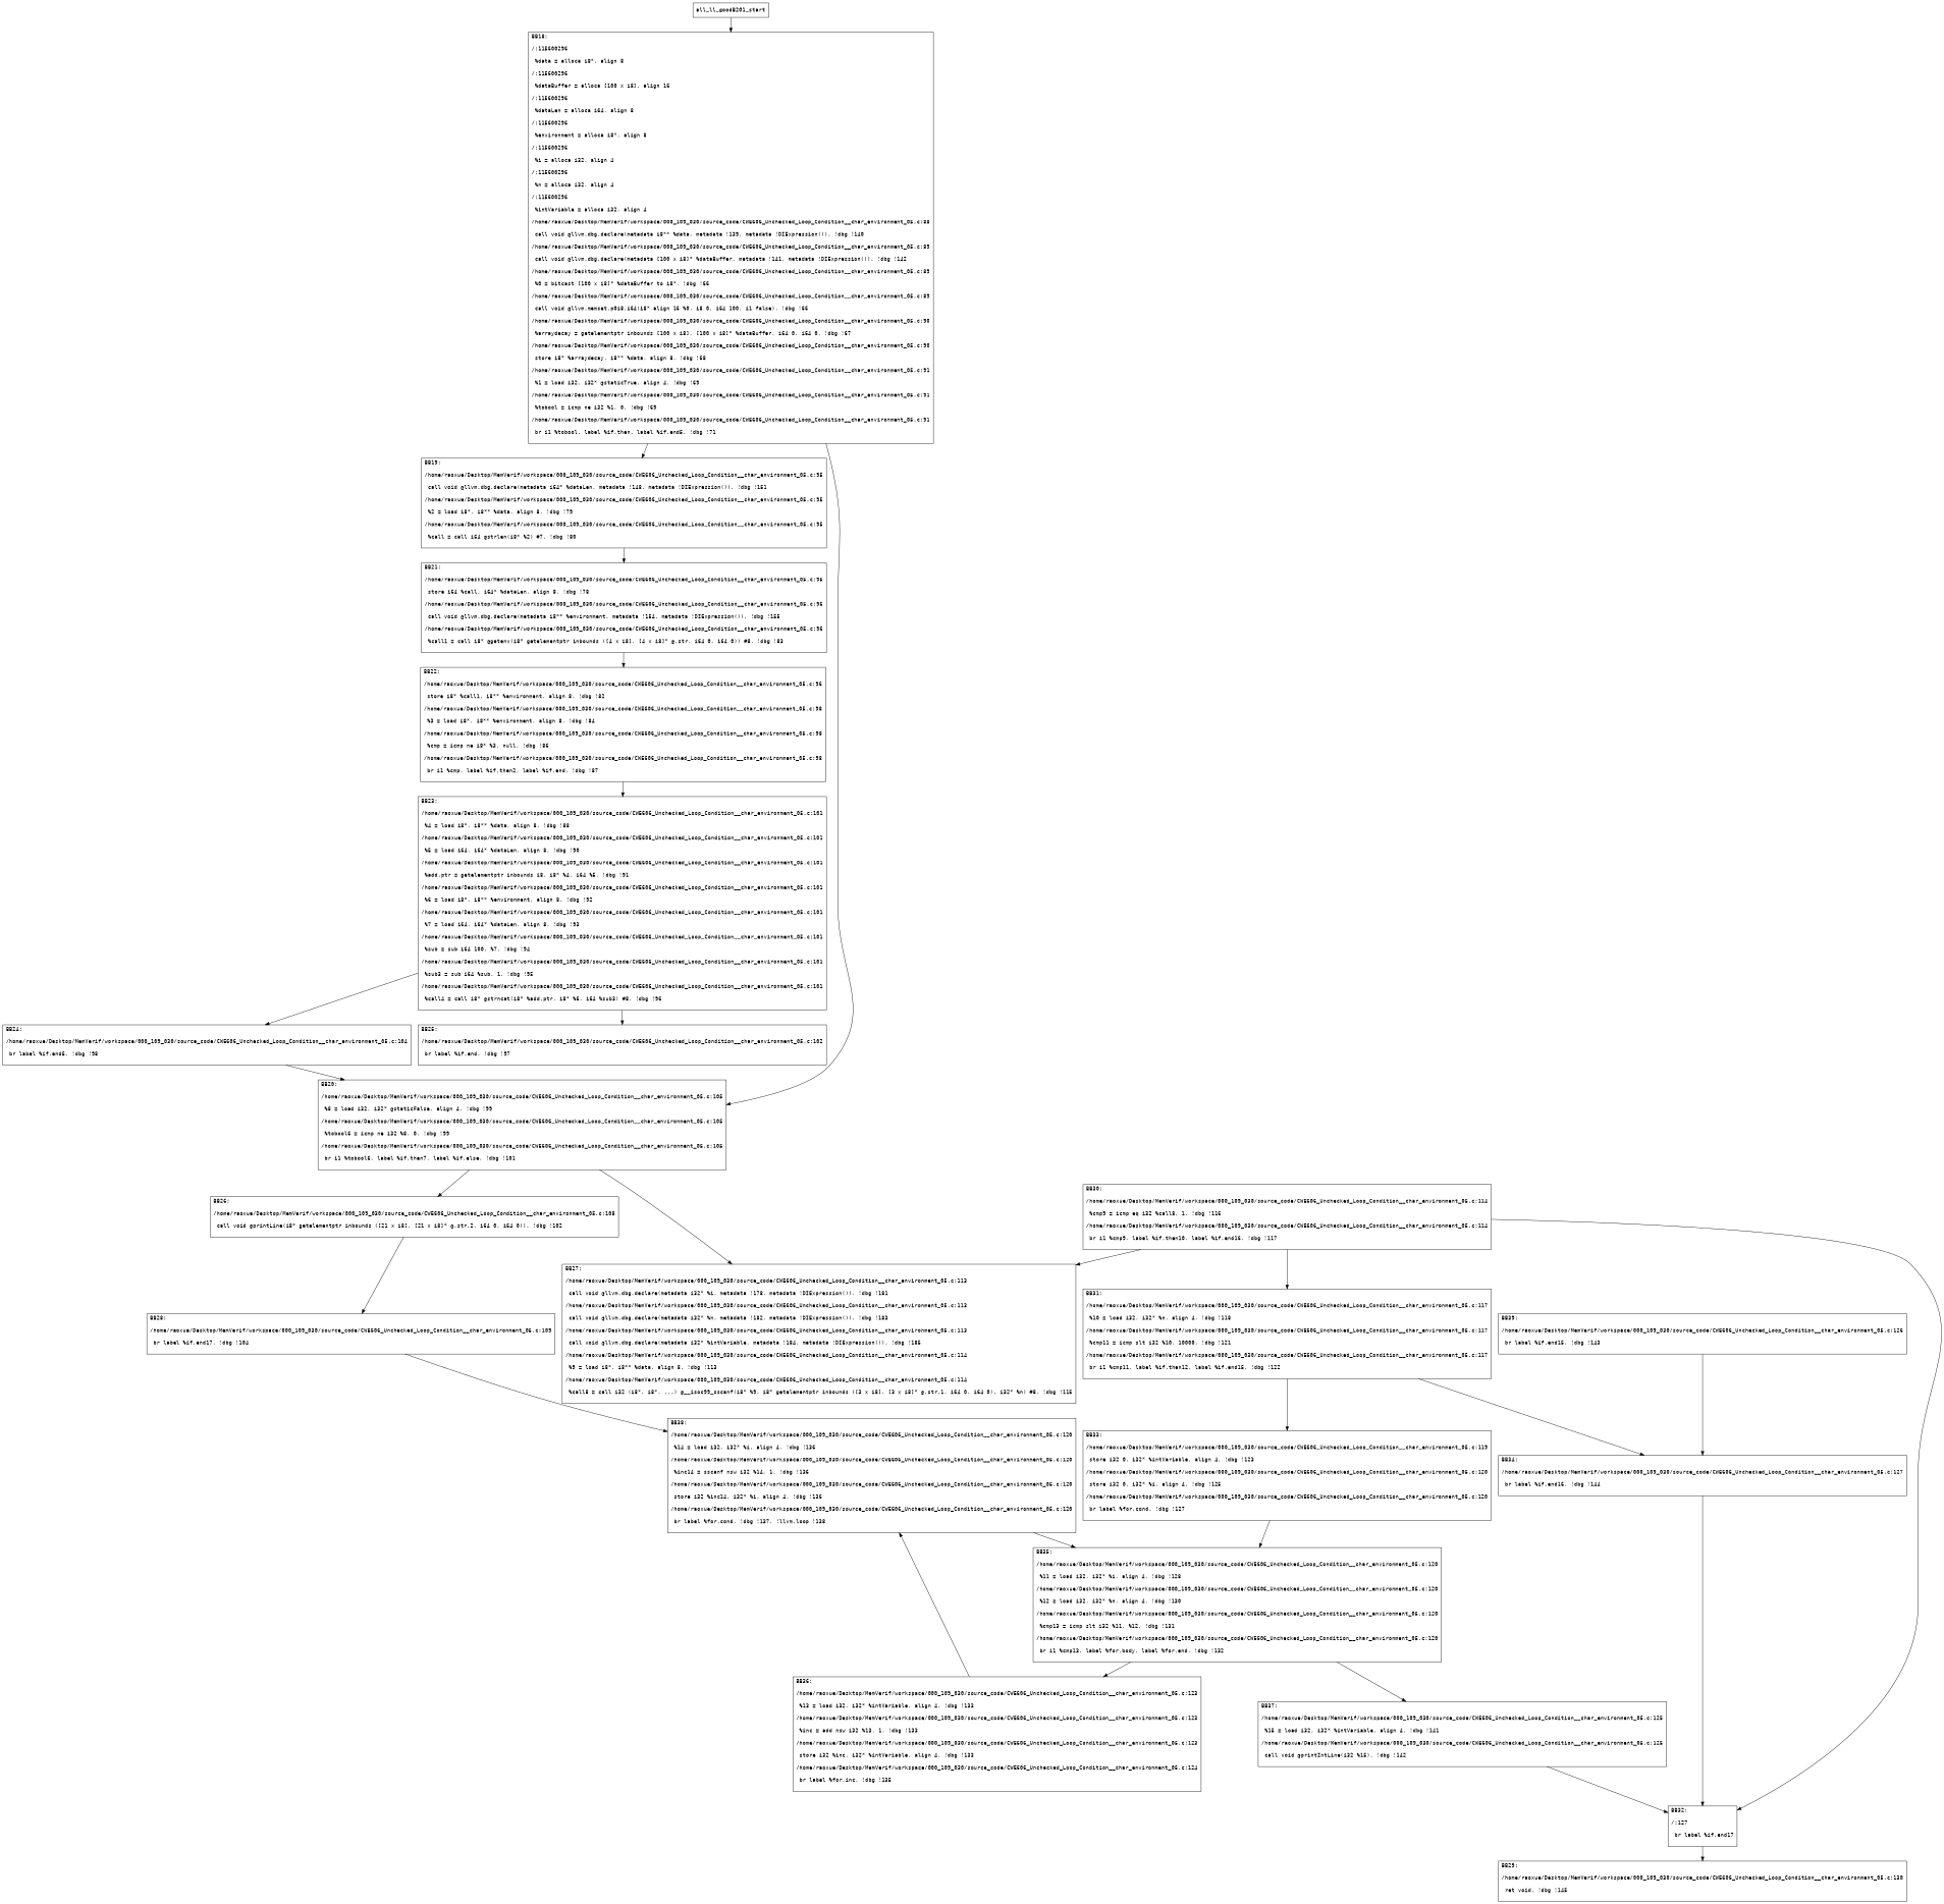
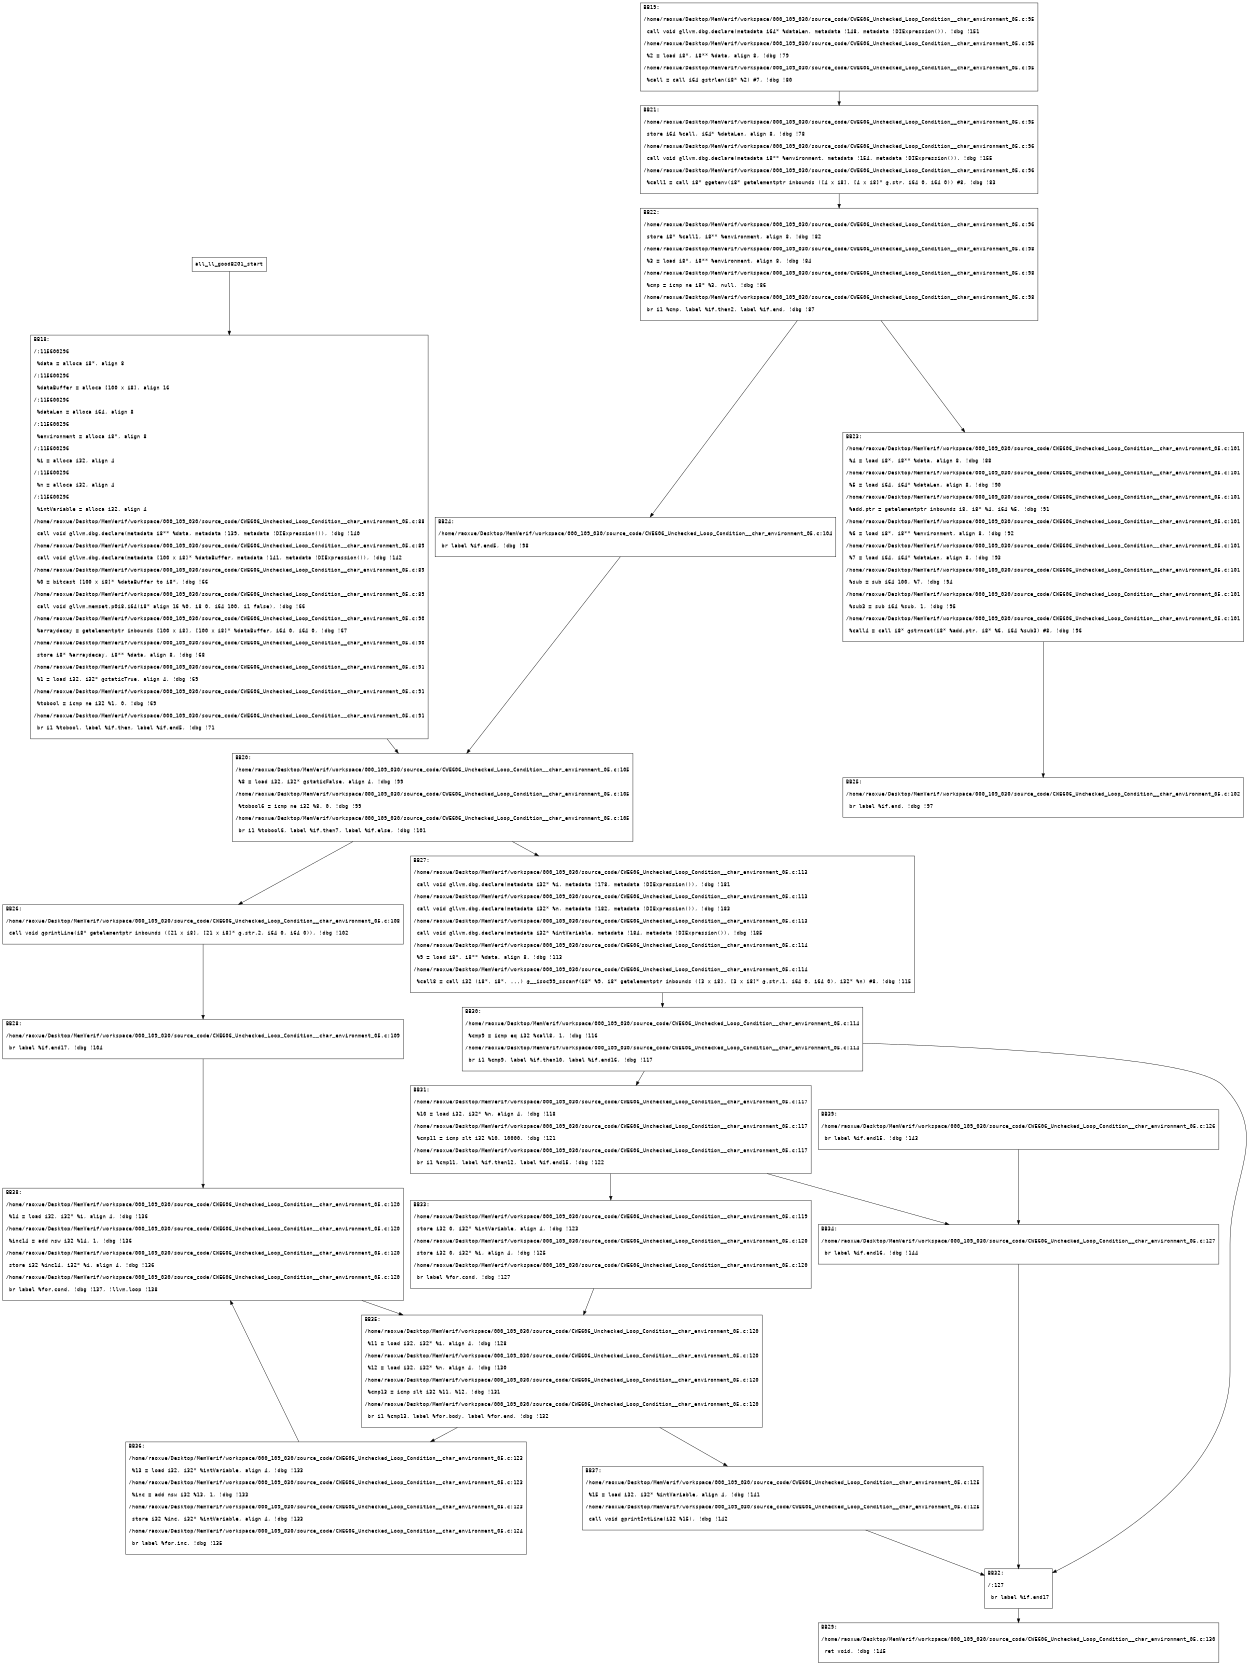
  digraph {
    fontname="DejaVu Sans Mono"
    node [fontname="DejaVu Sans Mono" shape=record]
    edge [fontname="DejaVu Sans Mono"]
    n1 [label="{all_ll_goodB2G1_start}"]
    n2 [label="{BB18:\l\l/:115600296\l\n  %data = alloca i8*, align 8\l\n/:115600296\l\n  %dataBuffer = alloca [100 x i8], align 16\l\n/:115600296\l\n  %dataLen = alloca i64, align 8\l\n/:115600296\l\n  %environment = alloca i8*, align 8\l\n/:115600296\l\n  %i = alloca i32, align 4\l\n/:115600296\l\n  %n = alloca i32, align 4\l\n/:115600296\l\n  %intVariable = alloca i32, align 4\l\n/home/raoxue/Desktop/MemVerif/workspace/000_109_030/source_code/CWE606_Unchecked_Loop_Condition__char_environment_05.c:88\l\n  call void @llvm.dbg.declare(metadata i8** %data, metadata !139, metadata !DIExpression()), !dbg !140\l\n/home/raoxue/Desktop/MemVerif/workspace/000_109_030/source_code/CWE606_Unchecked_Loop_Condition__char_environment_05.c:89\l\n  call void @llvm.dbg.declare(metadata [100 x i8]* %dataBuffer, metadata !141, metadata !DIExpression()), !dbg !142\l\n/home/raoxue/Desktop/MemVerif/workspace/000_109_030/source_code/CWE606_Unchecked_Loop_Condition__char_environment_05.c:89\l\n  %0 = bitcast [100 x i8]* %dataBuffer to i8*, !dbg !66\l\n/home/raoxue/Desktop/MemVerif/workspace/000_109_030/source_code/CWE606_Unchecked_Loop_Condition__char_environment_05.c:89\l\n  call void @llvm.memset.p0i8.i64(i8* align 16 %0, i8 0, i64 100, i1 false), !dbg !66\l\n/home/raoxue/Desktop/MemVerif/workspace/000_109_030/source_code/CWE606_Unchecked_Loop_Condition__char_environment_05.c:90\l\n  %arraydecay = getelementptr inbounds [100 x i8], [100 x i8]* %dataBuffer, i64 0, i64 0, !dbg !67\l\n/home/raoxue/Desktop/MemVerif/workspace/000_109_030/source_code/CWE606_Unchecked_Loop_Condition__char_environment_05.c:90\l\n  store i8* %arraydecay, i8** %data, align 8, !dbg !68\l\n/home/raoxue/Desktop/MemVerif/workspace/000_109_030/source_code/CWE606_Unchecked_Loop_Condition__char_environment_05.c:91\l\n  %1 = load i32, i32* @staticTrue, align 4, !dbg !69\l\n/home/raoxue/Desktop/MemVerif/workspace/000_109_030/source_code/CWE606_Unchecked_Loop_Condition__char_environment_05.c:91\l\n  %tobool = icmp ne i32 %1, 0, !dbg !69\l\n/home/raoxue/Desktop/MemVerif/workspace/000_109_030/source_code/CWE606_Unchecked_Loop_Condition__char_environment_05.c:91\l\n  br i1 %tobool, label %if.then, label %if.end5, !dbg !71\l\n}"]
    n3 [label="{BB19:\l\l/home/raoxue/Desktop/MemVerif/workspace/000_109_030/source_code/CWE606_Unchecked_Loop_Condition__char_environment_05.c:95\l\n  call void @llvm.dbg.declare(metadata i64* %dataLen, metadata !148, metadata !DIExpression()), !dbg !151\l\n/home/raoxue/Desktop/MemVerif/workspace/000_109_030/source_code/CWE606_Unchecked_Loop_Condition__char_environment_05.c:95\l\n  %2 = load i8*, i8** %data, align 8, !dbg !79\l\n/home/raoxue/Desktop/MemVerif/workspace/000_109_030/source_code/CWE606_Unchecked_Loop_Condition__char_environment_05.c:95\l\n  %call = call i64 @strlen(i8* %2) #7, !dbg !80\l\n}"]
    n4 [label="{BB20:\l\l/home/raoxue/Desktop/MemVerif/workspace/000_109_030/source_code/CWE606_Unchecked_Loop_Condition__char_environment_05.c:105\l\n  %8 = load i32, i32* @staticFalse, align 4, !dbg !99\l\n/home/raoxue/Desktop/MemVerif/workspace/000_109_030/source_code/CWE606_Unchecked_Loop_Condition__char_environment_05.c:105\l\n  %tobool6 = icmp ne i32 %8, 0, !dbg !99\l\n/home/raoxue/Desktop/MemVerif/workspace/000_109_030/source_code/CWE606_Unchecked_Loop_Condition__char_environment_05.c:105\l\n  br i1 %tobool6, label %if.then7, label %if.else, !dbg !101\l\n}"]
    n5 [label="{BB21:\l\l/home/raoxue/Desktop/MemVerif/workspace/000_109_030/source_code/CWE606_Unchecked_Loop_Condition__char_environment_05.c:95\l\n  store i64 %call, i64* %dataLen, align 8, !dbg !78\l\n/home/raoxue/Desktop/MemVerif/workspace/000_109_030/source_code/CWE606_Unchecked_Loop_Condition__char_environment_05.c:96\l\n  call void @llvm.dbg.declare(metadata i8** %environment, metadata !154, metadata !DIExpression()), !dbg !155\l\n/home/raoxue/Desktop/MemVerif/workspace/000_109_030/source_code/CWE606_Unchecked_Loop_Condition__char_environment_05.c:96\l\n  %call1 = call i8* @getenv(i8* getelementptr inbounds ([4 x i8], [4 x i8]* @.str, i64 0, i64 0)) #8, !dbg !83\l\n}"]
    n6 [label="{BB26:\l\l/home/raoxue/Desktop/MemVerif/workspace/000_109_030/source_code/CWE606_Unchecked_Loop_Condition__char_environment_05.c:108\l\n  call void @printLine(i8* getelementptr inbounds ([21 x i8], [21 x i8]* @.str.2, i64 0, i64 0)), !dbg !102\l\n}"]
    n7 [label="{BB27:\l\l/home/raoxue/Desktop/MemVerif/workspace/000_109_030/source_code/CWE606_Unchecked_Loop_Condition__char_environment_05.c:113\l\n  call void @llvm.dbg.declare(metadata i32* %i, metadata !178, metadata !DIExpression()), !dbg !181\l\n/home/raoxue/Desktop/MemVerif/workspace/000_109_030/source_code/CWE606_Unchecked_Loop_Condition__char_environment_05.c:113\l\n  call void @llvm.dbg.declare(metadata i32* %n, metadata !182, metadata !DIExpression()), !dbg !183\l\n/home/raoxue/Desktop/MemVerif/workspace/000_109_030/source_code/CWE606_Unchecked_Loop_Condition__char_environment_05.c:113\l\n  call void @llvm.dbg.declare(metadata i32* %intVariable, metadata !184, metadata !DIExpression()), !dbg !185\l\n/home/raoxue/Desktop/MemVerif/workspace/000_109_030/source_code/CWE606_Unchecked_Loop_Condition__char_environment_05.c:114\l\n  %9 = load i8*, i8** %data, align 8, !dbg !113\l\n/home/raoxue/Desktop/MemVerif/workspace/000_109_030/source_code/CWE606_Unchecked_Loop_Condition__char_environment_05.c:114\l\n  %call8 = call i32 (i8*, i8*, ...) @__isoc99_sscanf(i8* %9, i8* getelementptr inbounds ([3 x i8], [3 x i8]* @.str.1, i64 0, i64 0), i32* %n) #8, !dbg !115\l\n}"]
    n8 [label="{BB22:\l\l/home/raoxue/Desktop/MemVerif/workspace/000_109_030/source_code/CWE606_Unchecked_Loop_Condition__char_environment_05.c:96\l\n  store i8* %call1, i8** %environment, align 8, !dbg !82\l\n/home/raoxue/Desktop/MemVerif/workspace/000_109_030/source_code/CWE606_Unchecked_Loop_Condition__char_environment_05.c:98\l\n  %3 = load i8*, i8** %environment, align 8, !dbg !84\l\n/home/raoxue/Desktop/MemVerif/workspace/000_109_030/source_code/CWE606_Unchecked_Loop_Condition__char_environment_05.c:98\l\n  %cmp = icmp ne i8* %3, null, !dbg !86\l\n/home/raoxue/Desktop/MemVerif/workspace/000_109_030/source_code/CWE606_Unchecked_Loop_Condition__char_environment_05.c:98\l\n  br i1 %cmp, label %if.then2, label %if.end, !dbg !87\l\n}"]
    n9 [label="{BB28:\l\l/home/raoxue/Desktop/MemVerif/workspace/000_109_030/source_code/CWE606_Unchecked_Loop_Condition__char_environment_05.c:109\l\n  br label %if.end17, !dbg !104\l\n}"]
    n10 [label="{BB30:\l\l/home/raoxue/Desktop/MemVerif/workspace/000_109_030/source_code/CWE606_Unchecked_Loop_Condition__char_environment_05.c:114\l\n  %cmp9 = icmp eq i32 %call8, 1, !dbg !116\l\n/home/raoxue/Desktop/MemVerif/workspace/000_109_030/source_code/CWE606_Unchecked_Loop_Condition__char_environment_05.c:114\l\n  br i1 %cmp9, label %if.then10, label %if.end16, !dbg !117\l\n}"]
    n11 [label="{BB23:\l\l/home/raoxue/Desktop/MemVerif/workspace/000_109_030/source_code/CWE606_Unchecked_Loop_Condition__char_environment_05.c:101\l\n  %4 = load i8*, i8** %data, align 8, !dbg !88\l\n/home/raoxue/Desktop/MemVerif/workspace/000_109_030/source_code/CWE606_Unchecked_Loop_Condition__char_environment_05.c:101\l\n  %5 = load i64, i64* %dataLen, align 8, !dbg !90\l\n/home/raoxue/Desktop/MemVerif/workspace/000_109_030/source_code/CWE606_Unchecked_Loop_Condition__char_environment_05.c:101\l\n  %add.ptr = getelementptr inbounds i8, i8* %4, i64 %5, !dbg !91\l\n/home/raoxue/Desktop/MemVerif/workspace/000_109_030/source_code/CWE606_Unchecked_Loop_Condition__char_environment_05.c:101\l\n  %6 = load i8*, i8** %environment, align 8, !dbg !92\l\n/home/raoxue/Desktop/MemVerif/workspace/000_109_030/source_code/CWE606_Unchecked_Loop_Condition__char_environment_05.c:101\l\n  %7 = load i64, i64* %dataLen, align 8, !dbg !93\l\n/home/raoxue/Desktop/MemVerif/workspace/000_109_030/source_code/CWE606_Unchecked_Loop_Condition__char_environment_05.c:101\l\n  %sub = sub i64 100, %7, !dbg !94\l\n/home/raoxue/Desktop/MemVerif/workspace/000_109_030/source_code/CWE606_Unchecked_Loop_Condition__char_environment_05.c:101\l\n  %sub3 = sub i64 %sub, 1, !dbg !95\l\n/home/raoxue/Desktop/MemVerif/workspace/000_109_030/source_code/CWE606_Unchecked_Loop_Condition__char_environment_05.c:101\l\n  %call4 = call i8* @strncat(i8* %add.ptr, i8* %6, i64 %sub3) #8, !dbg !96\l\n}"]
    n12 [label="{BB24:\l\l/home/raoxue/Desktop/MemVerif/workspace/000_109_030/source_code/CWE606_Unchecked_Loop_Condition__char_environment_05.c:104\l\n  br label %if.end5, !dbg !98\l\n}"]
    n13 [label="{BB25:\l\l/home/raoxue/Desktop/MemVerif/workspace/000_109_030/source_code/CWE606_Unchecked_Loop_Condition__char_environment_05.c:102\l\n  br label %if.end, !dbg !97\l\n}"]
-   n14 [label="{BB38:\l\l/home/raoxue/Desktop/MemVerif/workspace/000_109_030/source_code/CWE606_Unchecked_Loop_Condition__char_environment_05.c:120\l\n  %14 = load i32, i32* %i, align 4, !dbg !136\l\n/home/raoxue/Desktop/MemVerif/workspace/000_109_030/source_code/CWE606_Unchecked_Loop_Condition__char_environment_05.c:120\l\n  %inc14 = sscanf nsw i32 %14, 1, !dbg !136\l\n/home/raoxue/Desktop/MemVerif/workspace/000_109_030/source_code/CWE606_Unchecked_Loop_Condition__char_environment_05.c:120\l\n  store i32 %inc14, i32* %i, align 4, !dbg !136\l\n/home/raoxue/Desktop/MemVerif/workspace/000_109_030/source_code/CWE606_Unchecked_Loop_Condition__char_environment_05.c:120\l\n  br label %for.cond, !dbg !137, !llvm.loop !138\l\n}"]
+   n14 [label="{BB38:\l\l/home/raoxue/Desktop/MemVerif/workspace/000_109_030/source_code/CWE606_Unchecked_Loop_Condition__char_environment_05.c:120\l\n  %14 = load i32, i32* %i, align 4, !dbg !136\l\n/home/raoxue/Desktop/MemVerif/workspace/000_109_030/source_code/CWE606_Unchecked_Loop_Condition__char_environment_05.c:120\l\n  %inc14 = add nsw i32 %14, 1, !dbg !136\l\n/home/raoxue/Desktop/MemVerif/workspace/000_109_030/source_code/CWE606_Unchecked_Loop_Condition__char_environment_05.c:120\l\n  store i32 %inc14, i32* %i, align 4, !dbg !136\l\n/home/raoxue/Desktop/MemVerif/workspace/000_109_030/source_code/CWE606_Unchecked_Loop_Condition__char_environment_05.c:120\l\n  br label %for.cond, !dbg !137, !llvm.loop !138\l\n}"]
    n15 [label="{BB31:\l\l/home/raoxue/Desktop/MemVerif/workspace/000_109_030/source_code/CWE606_Unchecked_Loop_Condition__char_environment_05.c:117\l\n  %10 = load i32, i32* %n, align 4, !dbg !118\l\n/home/raoxue/Desktop/MemVerif/workspace/000_109_030/source_code/CWE606_Unchecked_Loop_Condition__char_environment_05.c:117\l\n  %cmp11 = icmp slt i32 %10, 10000, !dbg !121\l\n/home/raoxue/Desktop/MemVerif/workspace/000_109_030/source_code/CWE606_Unchecked_Loop_Condition__char_environment_05.c:117\l\n  br i1 %cmp11, label %if.then12, label %if.end15, !dbg !122\l\n}"]
    n16 [label="{BB32:\l\l/:127\l\n  br label %if.end17\l\n}"]
    n17 [label="{BB29:\l\l/home/raoxue/Desktop/MemVerif/workspace/000_109_030/source_code/CWE606_Unchecked_Loop_Condition__char_environment_05.c:130\l\n  ret void, !dbg !145\l\n}"]
    n18 [label="{BB33:\l\l/home/raoxue/Desktop/MemVerif/workspace/000_109_030/source_code/CWE606_Unchecked_Loop_Condition__char_environment_05.c:119\l\n  store i32 0, i32* %intVariable, align 4, !dbg !123\l\n/home/raoxue/Desktop/MemVerif/workspace/000_109_030/source_code/CWE606_Unchecked_Loop_Condition__char_environment_05.c:120\l\n  store i32 0, i32* %i, align 4, !dbg !125\l\n/home/raoxue/Desktop/MemVerif/workspace/000_109_030/source_code/CWE606_Unchecked_Loop_Condition__char_environment_05.c:120\l\n  br label %for.cond, !dbg !127\l\n}"]
    n19 [label="{BB34:\l\l/home/raoxue/Desktop/MemVerif/workspace/000_109_030/source_code/CWE606_Unchecked_Loop_Condition__char_environment_05.c:127\l\n  br label %if.end16, !dbg !144\l\n}"]
    n20 [label="{BB35:\l\l/home/raoxue/Desktop/MemVerif/workspace/000_109_030/source_code/CWE606_Unchecked_Loop_Condition__char_environment_05.c:120\l\n  %11 = load i32, i32* %i, align 4, !dbg !128\l\n/home/raoxue/Desktop/MemVerif/workspace/000_109_030/source_code/CWE606_Unchecked_Loop_Condition__char_environment_05.c:120\l\n  %12 = load i32, i32* %n, align 4, !dbg !130\l\n/home/raoxue/Desktop/MemVerif/workspace/000_109_030/source_code/CWE606_Unchecked_Loop_Condition__char_environment_05.c:120\l\n  %cmp13 = icmp slt i32 %11, %12, !dbg !131\l\n/home/raoxue/Desktop/MemVerif/workspace/000_109_030/source_code/CWE606_Unchecked_Loop_Condition__char_environment_05.c:120\l\n  br i1 %cmp13, label %for.body, label %for.end, !dbg !132\l\n}"]
    n21 [label="{BB36:\l\l/home/raoxue/Desktop/MemVerif/workspace/000_109_030/source_code/CWE606_Unchecked_Loop_Condition__char_environment_05.c:123\l\n  %13 = load i32, i32* %intVariable, align 4, !dbg !133\l\n/home/raoxue/Desktop/MemVerif/workspace/000_109_030/source_code/CWE606_Unchecked_Loop_Condition__char_environment_05.c:123\l\n  %inc = add nsw i32 %13, 1, !dbg !133\l\n/home/raoxue/Desktop/MemVerif/workspace/000_109_030/source_code/CWE606_Unchecked_Loop_Condition__char_environment_05.c:123\l\n  store i32 %inc, i32* %intVariable, align 4, !dbg !133\l\n/home/raoxue/Desktop/MemVerif/workspace/000_109_030/source_code/CWE606_Unchecked_Loop_Condition__char_environment_05.c:124\l\n  br label %for.inc, !dbg !135\l\n}"]
    n22 [label="{BB37:\l\l/home/raoxue/Desktop/MemVerif/workspace/000_109_030/source_code/CWE606_Unchecked_Loop_Condition__char_environment_05.c:125\l\n  %15 = load i32, i32* %intVariable, align 4, !dbg !141\l\n/home/raoxue/Desktop/MemVerif/workspace/000_109_030/source_code/CWE606_Unchecked_Loop_Condition__char_environment_05.c:125\l\n  call void @printIntLine(i32 %15), !dbg !142\l\n}"]
    n23 [label="{BB39:\l\l/home/raoxue/Desktop/MemVerif/workspace/000_109_030/source_code/CWE606_Unchecked_Loop_Condition__char_environment_05.c:126\l\n  br label %if.end15, !dbg !143\l\n}"]
    n1 -> n2
-   n2 -> n3
    n2 -> n4
    n3 -> n5
    n4 -> n6
    n4 -> n7
    n5 -> n8
    n6 -> n9
-   n10 -> n7
+   n7 -> n10
    n8 -> n11
-   n11 -> n12
+   n8 -> n12
    n9 -> n14
    n10 -> n15
    n10 -> n16
    n11 -> n13
    n12 -> n4
    n14 -> n20
    n15 -> n18
    n15 -> n19
    n16 -> n17
    n18 -> n20
    n19 -> n16
    n20 -> n21
    n20 -> n22
    n21 -> n14
    n22 -> n16
    n23 -> n19
  }
